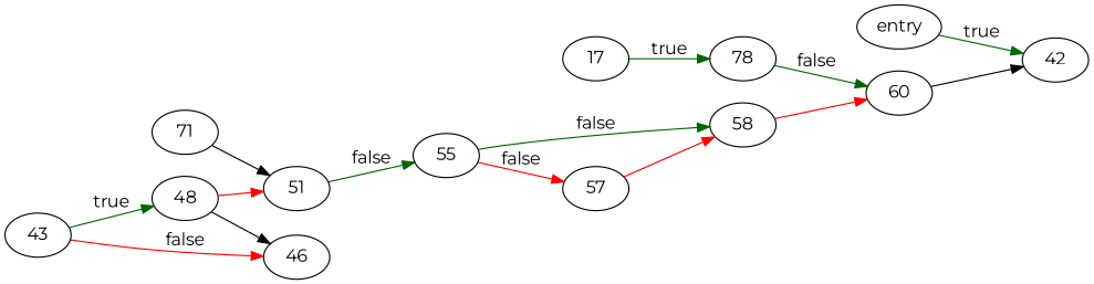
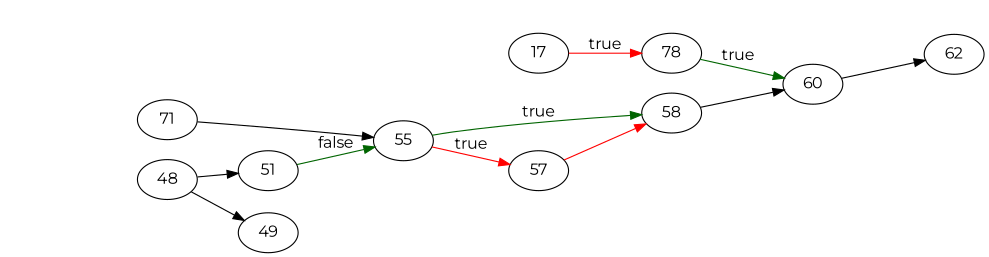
  digraph {
    fontname=Montserrat
    rankdir=LR
    node [fontname=Montserrat]
    edge [color=darkgreen fontname=Montserrat]
-   n1 [label=entry]
-   62 [label=42]
+   62
    n3 [label=78]
    17
    60
    n6 [label=71]
    51
-   43
-   46
+   46 [label=49]
    48
    55
    57
    58
-   n1 -> 62 [label=true]
-   n3 -> 60 [label=false]
-   17 -> n3 [label=true]
+   n3 -> 60 [label=true]
+   17 -> n3 [color=red label=true]
    60 -> 62 [color=""]
-   n6 -> 51 [color=""]
+   n6 -> 55 [color=""]
    51 -> 55 [label=false]
-   43 -> 46 [color=red label=false]
-   43 -> 48 [label=true]
-   48 -> 51 [color=red]
+   48 -> 51 [color=""]
    48 -> 46 [color=""]
-   55 -> 57 [color=red label=false]
-   55 -> 58 [label=false]
+   55 -> 57 [color=red label=true]
+   55 -> 58 [label=true]
    57 -> 58 [color=red]
-   58 -> 60 [color=red]
+   58 -> 60 [color=""]
  }
